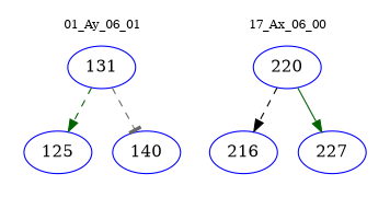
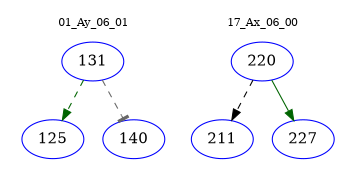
  digraph {
    node [color=blue]
    edge [arrowhead=normal color=darkgreen style=dashed]
    n1 [label=131]
    n2 [label=125]
    n3 [label=140]
    n4 [label=220]
-   n5 [label=216]
+   n5 [label=211]
    n6 [label=227]
    subgraph cluster_1 {
      color=white
      fontsize=10
      label="01_Ay_06_01"
      n1
      n2
      n3
    }
    subgraph cluster_2 {
      color=white
      fontsize=10
      label="17_Ax_06_00"
      n4
      n5
      n6
    }
    n1 -> n2
    n1 -> n3 [arrowhead=tee color=gray40]
    n4 -> n5 [color=black]
    n4 -> n6 [style=solid]
  }
